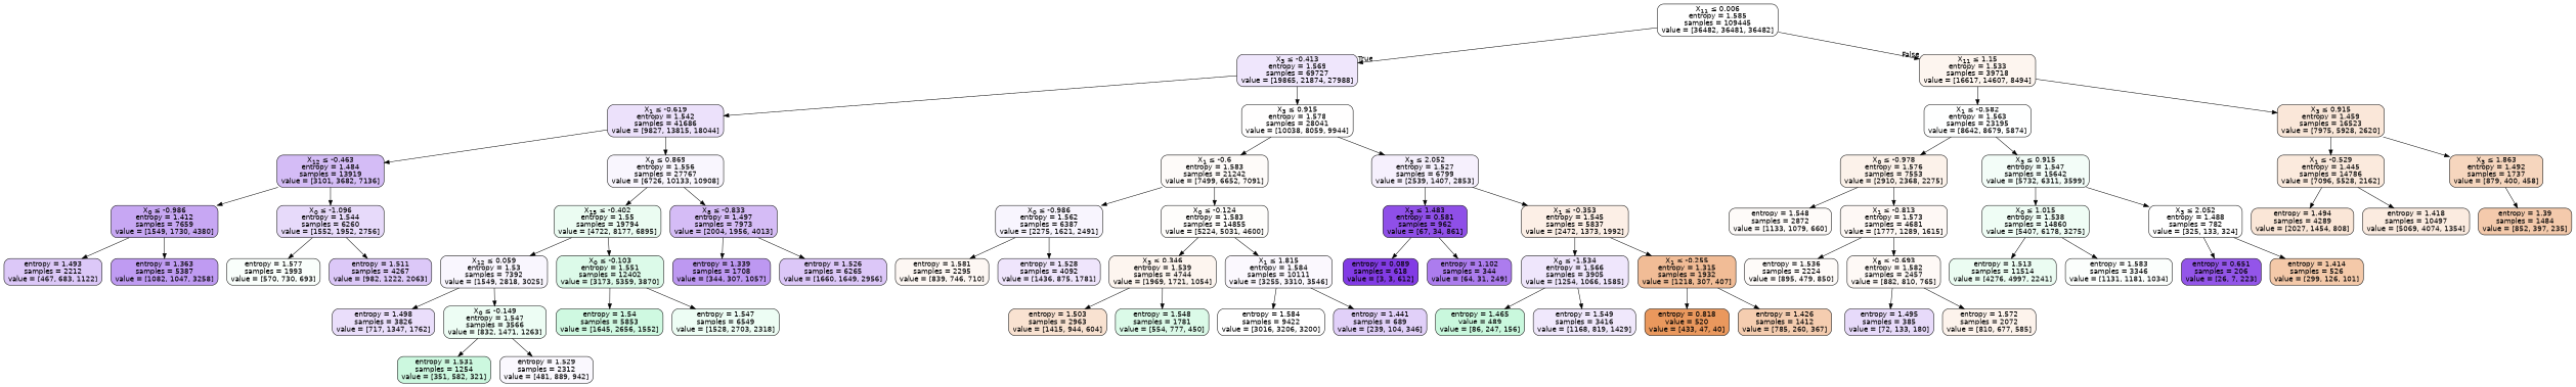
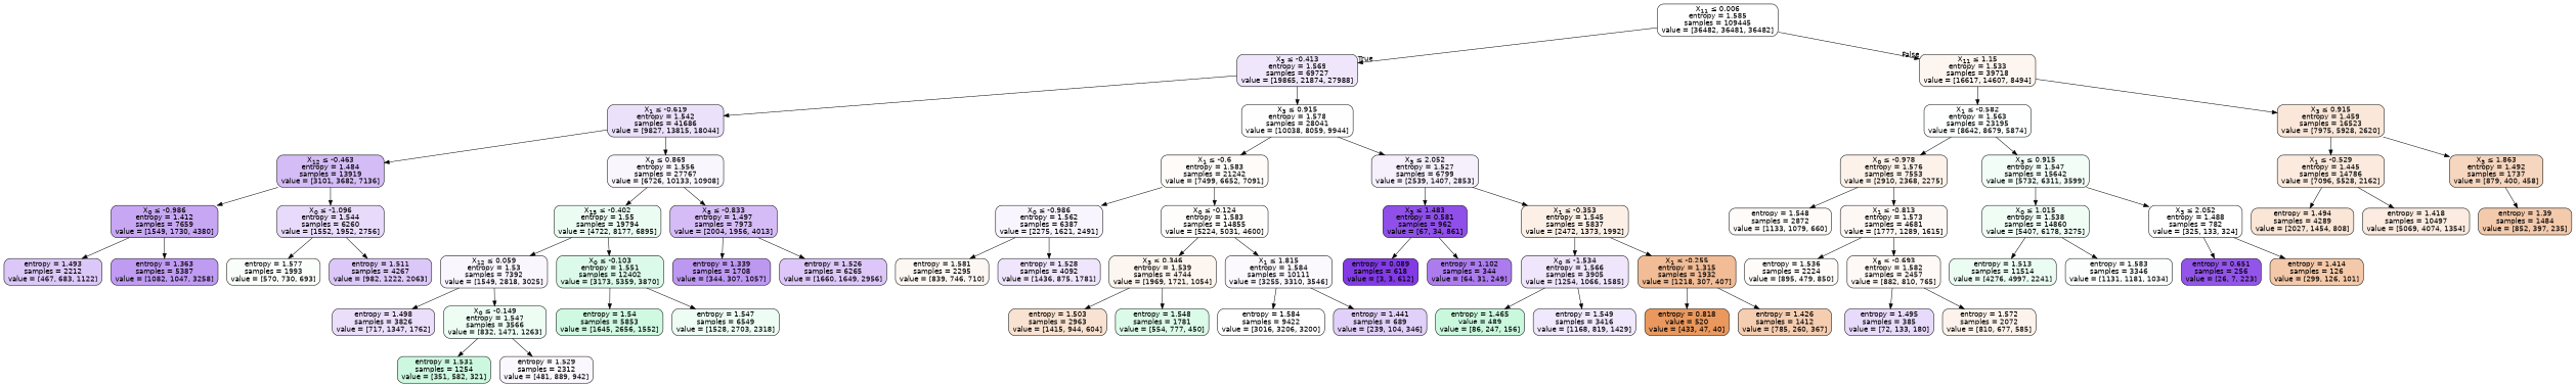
  digraph {
    fontname="DejaVu Sans"
    node [color=black fillcolor="#ffffff" fontname="DejaVu Sans" shape=box style="filled, rounded"]
    edge [fontname="DejaVu Sans"]
    n1 [label=<X<SUB>11</SUB> &le; 0.006<br/>entropy = 1.585<br/>samples = 109445<br/>value = [36482, 36481, 36482]>]
    n2 [fillcolor="#efe6fc" label=<X<SUB>3</SUB> &le; -0.413<br/>entropy = 1.569<br/>samples = 69727<br/>value = [19865, 21874, 27988]>]
    n3 [fillcolor="#fdf5ef" label=<X<SUB>11</SUB> &le; 1.15<br/>entropy = 1.533<br/>samples = 39718<br/>value = [16617, 14607, 8494]>]
    n4 [fillcolor="#ece1fb" label=<X<SUB>1</SUB> &le; -0.619<br/>entropy = 1.542<br/>samples = 41686<br/>value = [9827, 13815, 18044]>]
    n5 [fillcolor="#fffefe" label=<X<SUB>3</SUB> &le; 0.915<br/>entropy = 1.578<br/>samples = 28041<br/>value = [10038, 8059, 9944]>]
    n6 [fillcolor="#feffff" label=<X<SUB>1</SUB> &le; -0.582<br/>entropy = 1.563<br/>samples = 23195<br/>value = [8642, 8679, 5874]>]
    n7 [fillcolor="#fae7d9" label=<X<SUB>3</SUB> &le; 0.915<br/>entropy = 1.459<br/>samples = 16523<br/>value = [7975, 5928, 2620]>]
    n8 [fillcolor="#d4bcf6" label=<X<SUB>12</SUB> &le; -0.463<br/>entropy = 1.484<br/>samples = 13919<br/>value = [3101, 3682, 7136]>]
    n9 [fillcolor="#f9f6fe" label=<X<SUB>0</SUB> &le; 0.869<br/>entropy = 1.556<br/>samples = 27767<br/>value = [6726, 10133, 10908]>]
    n10 [fillcolor="#fefbf9" label=<X<SUB>1</SUB> &le; -0.6<br/>entropy = 1.583<br/>samples = 21242<br/>value = [7499, 6652, 7091]>]
    n11 [fillcolor="#f6f0fd" label=<X<SUB>3</SUB> &le; 2.052<br/>entropy = 1.527<br/>samples = 6799<br/>value = [2539, 1407, 2853]>]
    n12 [fillcolor="#c7a7f3" label=<X<SUB>0</SUB> &le; -0.986<br/>entropy = 1.412<br/>samples = 7659<br/>value = [1549, 1730, 4380]>]
    n13 [fillcolor="#e7dafa" label=<X<SUB>0</SUB> &le; -1.096<br/>entropy = 1.544<br/>samples = 6260<br/>value = [1552, 1952, 2756]>]
    n14 [fillcolor="#ebfcf2" label=<X<SUB>15</SUB> &le; -0.402<br/>entropy = 1.55<br/>samples = 19794<br/>value = [4722, 8177, 6895]>]
    n15 [fillcolor="#d5bcf6" label=<X<SUB>8</SUB> &le; -0.833<br/>entropy = 1.497<br/>samples = 7973<br/>value = [2004, 1956, 4013]>]
    n16 [fillcolor="#dcc8f8" label=<entropy = 1.493<br/>samples = 2212<br/>value = [467, 683, 1122]>]
    n17 [fillcolor="#bf9bf2" label=<entropy = 1.363<br/>samples = 5387<br/>value = [1082, 1047, 3258]>]
    n18 [fillcolor="#f9fefb" label=<entropy = 1.577<br/>samples = 1993<br/>value = [570, 730, 693]>]
    n19 [fillcolor="#dcc8f8" label=<entropy = 1.511<br/>samples = 4267<br/>value = [982, 1222, 2063]>]
    n20 [fillcolor="#f9f6fe" label=<X<SUB>12</SUB> &le; 0.059<br/>entropy = 1.53<br/>samples = 7392<br/>value = [1549, 2818, 3025]>]
    n21 [fillcolor="#dcfae9" label=<X<SUB>0</SUB> &le; -0.103<br/>entropy = 1.551<br/>samples = 12402<br/>value = [3173, 5359, 3870]>]
    n22 [fillcolor="#bd98f1" label=<entropy = 1.339<br/>samples = 1708<br/>value = [344, 307, 1057]>]
    n23 [fillcolor="#dcc7f8" label=<entropy = 1.526<br/>samples = 6265<br/>value = [1660, 1649, 2956]>]
    n24 [fillcolor="#eadefb" label=<entropy = 1.498<br/>samples = 3826<br/>value = [717, 1347, 1762]>]
    n25 [fillcolor="#edfdf4" label=<X<SUB>0</SUB> &le; -0.149<br/>entropy = 1.547<br/>samples = 3566<br/>value = [832, 1471, 1263]>]
    n26 [fillcolor="#cff9e1" label=<entropy = 1.54<br/>samples = 5853<br/>value = [1645, 2656, 1552]>]
    n27 [fillcolor="#edfdf4" label=<entropy = 1.547<br/>samples = 6549<br/>value = [1528, 2703, 2318]>]
    n28 [fillcolor="#ccf8df" label=<entropy = 1.531<br/>samples = 1254<br/>value = [351, 582, 321]>]
    n29 [fillcolor="#faf8fe" label=<entropy = 1.529<br/>samples = 2312<br/>value = [481, 889, 942]>]
    n30 [fillcolor="#f8f5fe" label=<X<SUB>0</SUB> &le; -0.986<br/>entropy = 1.562<br/>samples = 6387<br/>value = [2275, 1621, 2491]>]
    n31 [fillcolor="#fefdfb" label=<X<SUB>0</SUB> &le; -0.124<br/>entropy = 1.583<br/>samples = 14855<br/>value = [5224, 5031, 4600]>]
    n32 [fillcolor="#8f4fe8" label=<X<SUB>3</SUB> &le; 1.483<br/>entropy = 0.581<br/>samples = 962<br/>value = [67, 34, 861]>]
    n33 [fillcolor="#fcefe6" label=<X<SUB>1</SUB> &le; -0.353<br/>entropy = 1.545<br/>samples = 5837<br/>value = [2472, 1373, 1992]>]
    n34 [fillcolor="#fdf7f3" label=<entropy = 1.581<br/>samples = 2295<br/>value = [839, 746, 710]>]
    n35 [fillcolor="#efe5fc" label=<entropy = 1.528<br/>samples = 4092<br/>value = [1436, 875, 1781]>]
    n36 [fillcolor="#fdf5ef" label=<X<SUB>3</SUB> &le; 0.346<br/>entropy = 1.539<br/>samples = 4744<br/>value = [1969, 1721, 1054]>]
    n37 [fillcolor="#fbf8fe" label=<X<SUB>1</SUB> &le; 1.815<br/>entropy = 1.584<br/>samples = 10111<br/>value = [3255, 3310, 3546]>]
    n38 [fillcolor="#f9e2d1" label=<entropy = 1.503<br/>samples = 2963<br/>value = [1415, 944, 604]>]
    n39 [fillcolor="#dbfae8" label=<entropy = 1.548<br/>samples = 1781<br/>value = [554, 777, 450]>]
    n40 [label=<entropy = 1.584<br/>samples = 9422<br/>value = [3016, 3206, 3200]>]
    n41 [fillcolor="#e1d0f9" label=<entropy = 1.441<br/>samples = 689<br/>value = [239, 104, 346]>]
    n42 [fillcolor="#823be5" label=<entropy = 0.089<br/>samples = 618<br/>value = [3, 3, 612]>]
    n43 [fillcolor="#ac7cee" label=<entropy = 1.102<br/>samples = 344<br/>value = [64, 31, 249]>]
    n44 [fillcolor="#efe6fc" label=<X<SUB>0</SUB> &le; -1.534<br/>entropy = 1.566<br/>samples = 3905<br/>value = [1254, 1066, 1585]>]
    n45 [fillcolor="#f1bc96" label=<X<SUB>1</SUB> &le; -0.255<br/>entropy = 1.315<br/>samples = 1932<br/>value = [1218, 307, 407]>]
    n46 [fillcolor="#c9f8dd" label=<entropy = 1.465<br/>value = 489<br/>value = [86, 247, 156]>]
    n47 [fillcolor="#f0e8fc" label=<entropy = 1.549<br/>samples = 3416<br/>value = [1168, 819, 1429]>]
    n48 [fillcolor="#ea985d" label=<entropy = 0.818<br/>value = 520<br/>value = [433, 47, 40]>]
    n49 [fillcolor="#f5cdb0" label=<entropy = 1.426<br/>samples = 1412<br/>value = [785, 260, 367]>]
    n50 [fillcolor="#fcf2ea" label=<X<SUB>0</SUB> &le; -0.978<br/>entropy = 1.576<br/>samples = 7553<br/>value = [2910, 2368, 2275]>]
    n51 [fillcolor="#f3fdf8" label=<X<SUB>3</SUB> &le; 0.915<br/>entropy = 1.547<br/>samples = 15642<br/>value = [5732, 6311, 3599]>]
    n52 [fillcolor="#fbeadd" label=<X<SUB>1</SUB> &le; -0.529<br/>entropy = 1.445<br/>samples = 14786<br/>value = [7096, 5528, 2162]>]
    n53 [fillcolor="#f6d6be" label=<X<SUB>3</SUB> &le; 1.863<br/>entropy = 1.492<br/>samples = 1737<br/>value = [879, 400, 458]>]
    n54 [fillcolor="#fefbf9" label=<entropy = 1.548<br/>samples = 2872<br/>value = [1133, 1079, 660]>]
    n55 [fillcolor="#fef8f5" label=<X<SUB>1</SUB> &le; -0.813<br/>entropy = 1.573<br/>samples = 4681<br/>value = [1777, 1289, 1615]>]
    n56 [fillcolor="#effdf5" label=<X<SUB>0</SUB> &le; 1.015<br/>entropy = 1.538<br/>samples = 14860<br/>value = [5407, 6178, 3275]>]
    n57 [label=<X<SUB>3</SUB> &le; 2.052<br/>entropy = 1.488<br/>samples = 782<br/>value = [325, 133, 324]>]
    n58 [fillcolor="#fefbf9" label=<entropy = 1.536<br/>samples = 2224<br/>value = [895, 479, 850]>]
    n59 [fillcolor="#fef9f6" label=<X<SUB>8</SUB> &le; -0.693<br/>entropy = 1.582<br/>samples = 2457<br/>value = [882, 810, 765]>]
    n60 [fillcolor="#e7dafa" label=<entropy = 1.495<br/>samples = 385<br/>value = [72, 133, 180]>]
    n61 [fillcolor="#fdf3ec" label=<entropy = 1.572<br/>samples = 2072<br/>value = [810, 677, 585]>]
    n62 [fillcolor="#ebfcf2" label=<entropy = 1.513<br/>samples = 11514<br/>value = [4276, 4997, 2241]>]
    n63 [fillcolor="#fbfefc" label=<entropy = 1.583<br/>samples = 3346<br/>value = [1131, 1181, 1034]>]
-   n64 [fillcolor="#9355e9" label=<entropy = 0.651<br/>samples = 206<br/>value = [26, 7, 223]>]
-   n65 [fillcolor="#f4c9a9" label=<entropy = 1.414<br/>samples = 526<br/>value = [299, 126, 101]>]
+   n64 [fillcolor="#9355e9" label=<entropy = 0.651<br/>samples = 256<br/>value = [26, 7, 223]>]
+   n65 [fillcolor="#f4c9a9" label=<entropy = 1.414<br/>samples = 126<br/>value = [299, 126, 101]>]
    n66 [fillcolor="#fae6d7" label=<entropy = 1.494<br/>samples = 4289<br/>value = [2027, 1454, 808]>]
    n67 [fillcolor="#fbebe0" label=<entropy = 1.418<br/>samples = 10497<br/>value = [5069, 4074, 1354]>]
    n68 [fillcolor="#f4caac" label=<entropy = 1.39<br/>samples = 1484<br/>value = [852, 397, 235]>]
    n1 -> n2 [headlabel=True labelangle=45 labeldistance=2.5]
    n1 -> n3 [headlabel=False labelangle=-45 labeldistance=2.5]
    n2 -> n4
    n2 -> n5
    n3 -> n6
    n3 -> n7
    n4 -> n8
    n4 -> n9
    n5 -> n10
    n5 -> n11
    n6 -> n50
    n6 -> n51
    n7 -> n52
    n7 -> n53
    n8 -> n12
    n8 -> n13
    n9 -> n14
    n9 -> n15
    n10 -> n30
    n10 -> n31
    n11 -> n32
    n11 -> n33
    n12 -> n16
    n12 -> n17
    n13 -> n18
    n13 -> n19
    n14 -> n20
    n14 -> n21
    n15 -> n22
    n15 -> n23
    n20 -> n24
    n20 -> n25
    n21 -> n26
    n21 -> n27
    n25 -> n28
    n25 -> n29
    n30 -> n34
    n30 -> n35
    n31 -> n36
    n31 -> n37
    n32 -> n42
    n32 -> n43
    n33 -> n44
    n33 -> n45
    n36 -> n38
    n36 -> n39
    n37 -> n40
    n37 -> n41
    n44 -> n46
    n44 -> n47
    n45 -> n48
    n45 -> n49
    n50 -> n54
    n50 -> n55
    n51 -> n56
    n51 -> n57
    n52 -> n66
    n52 -> n67
    n53 -> n68
    n55 -> n58
    n55 -> n59
    n56 -> n62
    n56 -> n63
    n57 -> n64
    n57 -> n65
    n59 -> n60
    n59 -> n61
  }
